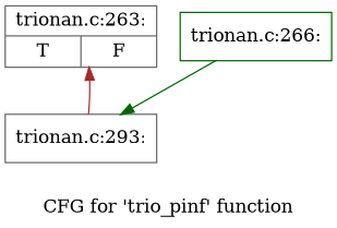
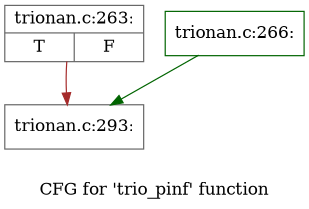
  digraph {
    label="CFG for 'trio_pinf' function"
    node [color=gray40 shape=record]
    edge [style=solid]
    n1 [label="{trionan.c:263:|{<s0>T|<s1>F}}"]
    n2 [label="{trionan.c:293:}"]
    n3 [color=darkgreen label="{trionan.c:266:}"]
-   n2 -> n1 [color=brown]
+   n1 -> n2 [color=brown]
    n3 -> n2 [color=darkgreen]
  }
